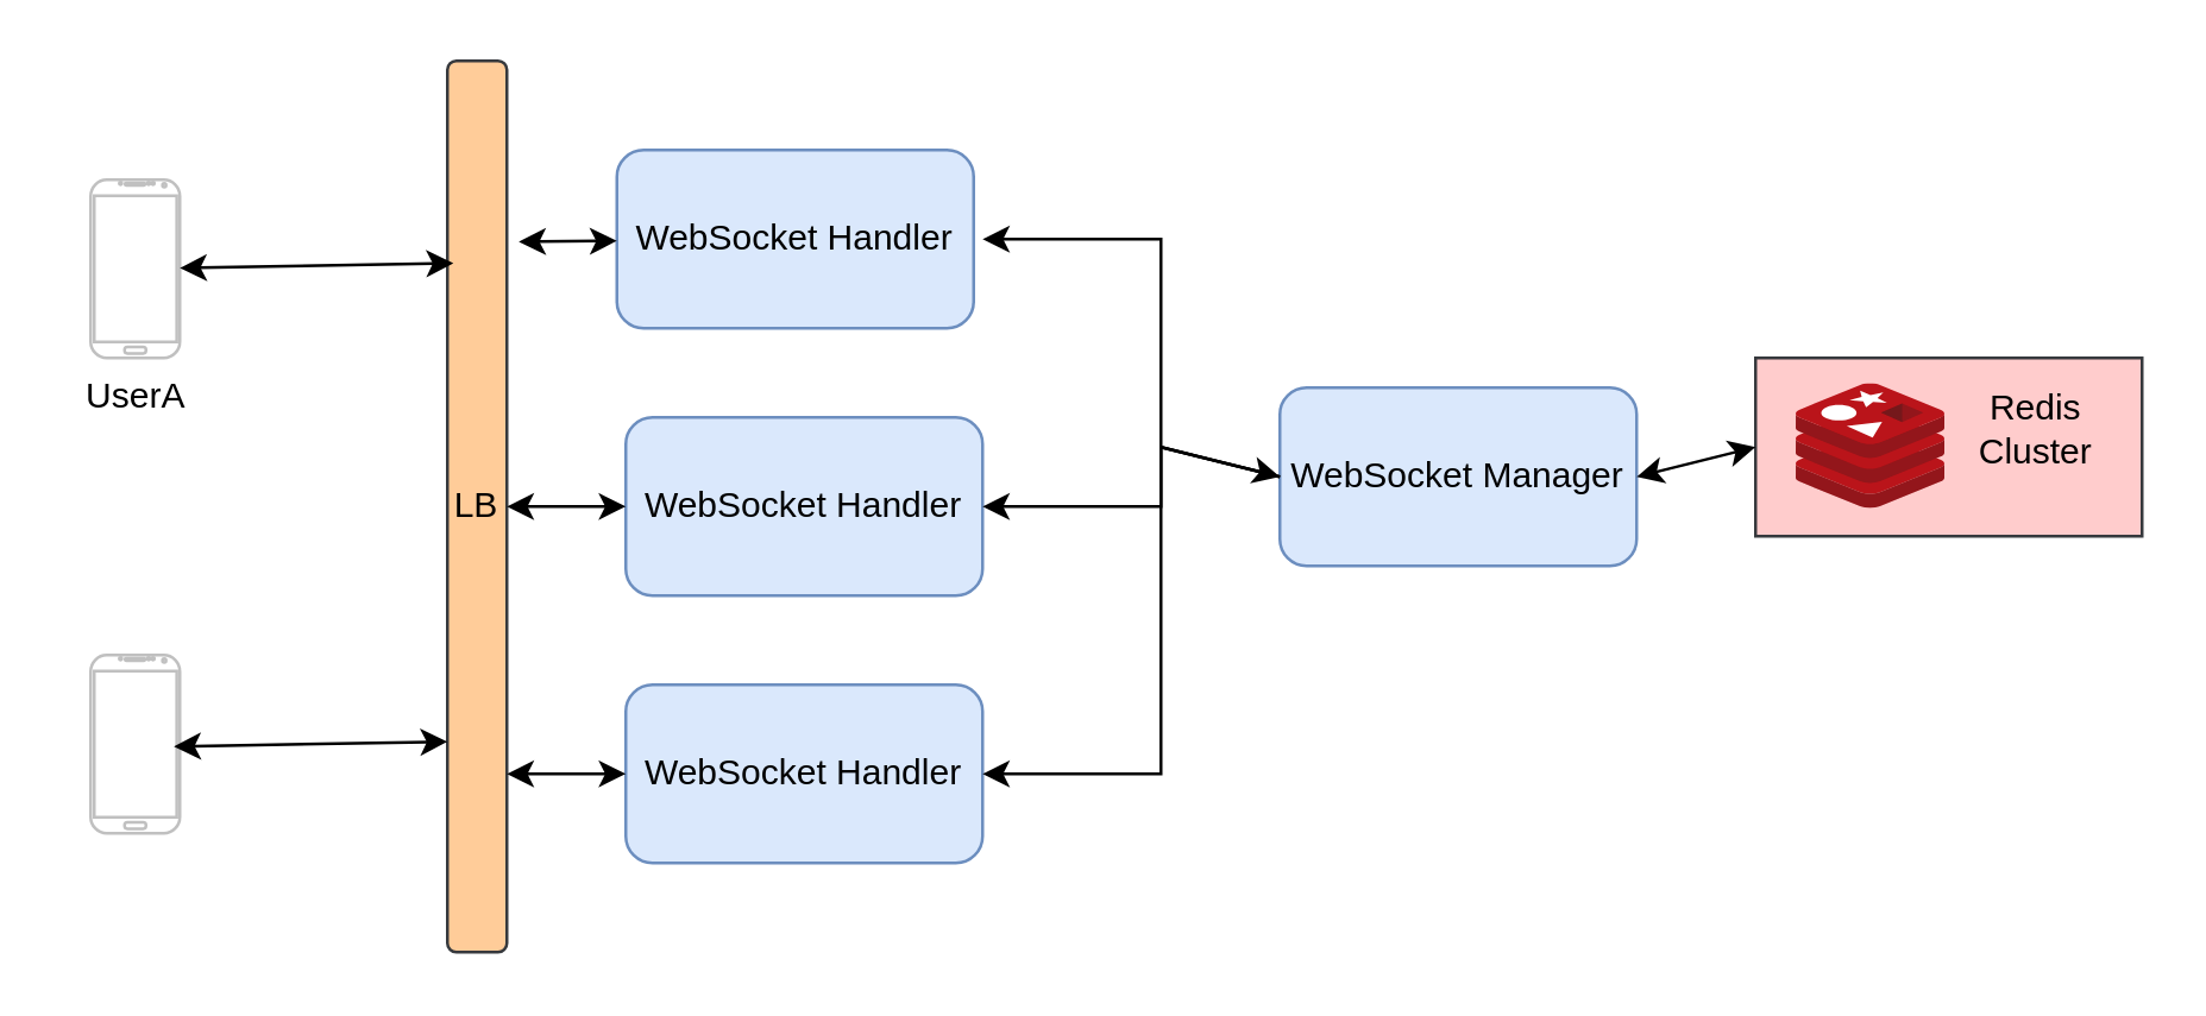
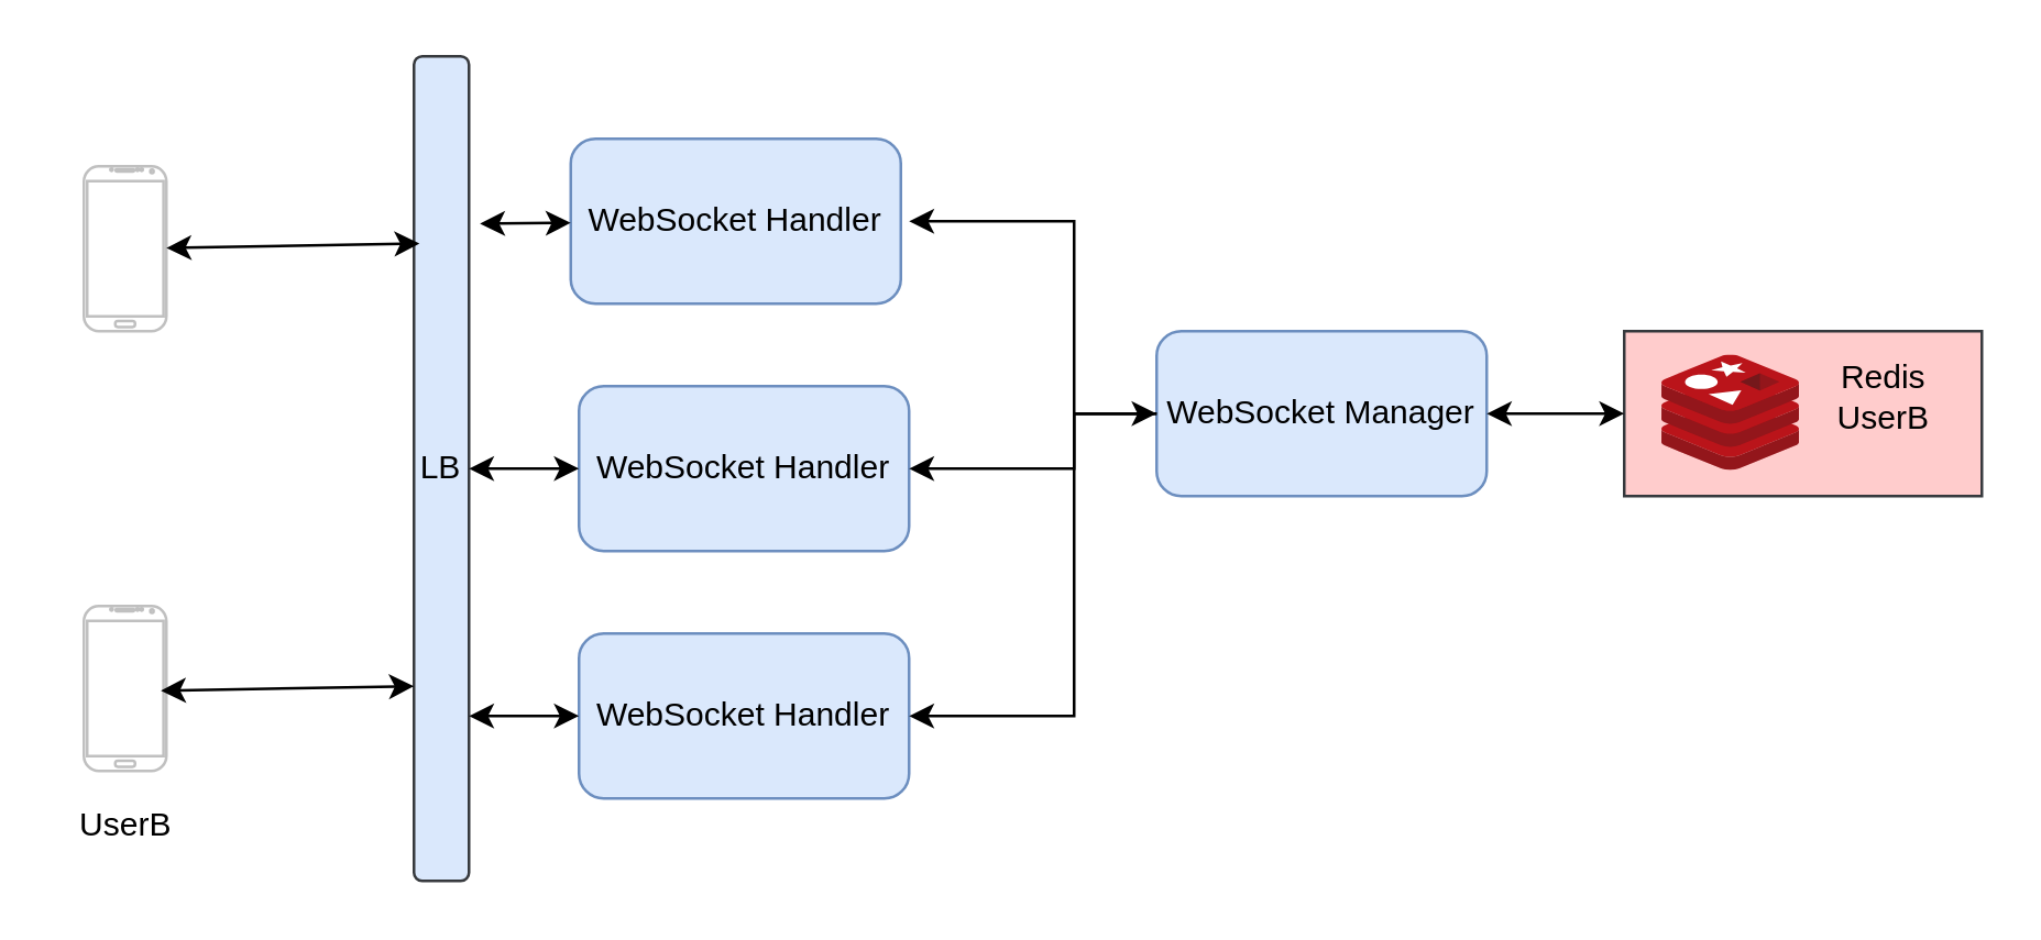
  <mxCell id="0" />
  <mxCell id="1" parent="0" />
  <mxCell id="2" value="WebSocket Handler" style="rounded=1;whiteSpace=wrap;html=1;fillColor=#dae8fc;strokeColor=#6c8ebf;" vertex="1" parent="1"><mxGeometry x="207" y="50" width="120" height="60" as="geometry" /></mxCell>
  <mxCell id="3" value="WebSocket Handler" style="rounded=1;whiteSpace=wrap;html=1;fillColor=#dae8fc;strokeColor=#6c8ebf;" vertex="1" parent="1"><mxGeometry x="210" y="140" width="120" height="60" as="geometry" /></mxCell>
- <mxCell id="4" value="LB" style="rounded=1;whiteSpace=wrap;html=1;fillColor=#ffcc99;strokeColor=#36393d;" vertex="1" parent="1"><mxGeometry x="150" y="20" width="20" height="300" as="geometry" /></mxCell>
+ <mxCell id="4" value="LB" style="rounded=1;whiteSpace=wrap;html=1;fillColor=#dae8fc;strokeColor=#36393d;" vertex="1" parent="1"><mxGeometry x="150" y="20" width="20" height="300" as="geometry" /></mxCell>
  <mxCell id="5" value="WebSocket Handler" style="rounded=1;whiteSpace=wrap;html=1;fillColor=#dae8fc;strokeColor=#6c8ebf;" vertex="1" parent="1"><mxGeometry x="210" y="230" width="120" height="60" as="geometry" /></mxCell>
  <mxCell id="6" value="" style="verticalLabelPosition=bottom;verticalAlign=top;html=1;shadow=0;dashed=0;strokeWidth=1;shape=mxgraph.android.phone2;strokeColor=#c0c0c0;" vertex="1" parent="1"><mxGeometry x="30" y="220" width="30" height="60" as="geometry" /></mxCell>
  <mxCell id="7" value="" style="verticalLabelPosition=bottom;verticalAlign=top;html=1;shadow=0;dashed=0;strokeWidth=1;shape=mxgraph.android.phone2;strokeColor=#c0c0c0;" vertex="1" parent="1"><mxGeometry x="30" y="60" width="30" height="60" as="geometry" /></mxCell>
- <mxCell id="8" value="UserA" style="text;html=1;align=center;verticalAlign=middle;resizable=0;points=[];autosize=1;strokeColor=none;fillColor=none;" vertex="1" parent="1"><mxGeometry x="20" y="123" width="50" height="20" as="geometry" /></mxCell>
- <mxCell id="10" value="WebSocket Manager" style="rounded=1;whiteSpace=wrap;html=1;fillColor=#dae8fc;strokeColor=#6c8ebf;" vertex="1" parent="1"><mxGeometry x="430" y="130" width="120" height="60" as="geometry" /></mxCell>
+ <mxCell id="9" value="UserB" style="text;html=1;align=center;verticalAlign=middle;resizable=0;points=[];autosize=1;strokeColor=none;fillColor=none;" vertex="1" parent="1"><mxGeometry x="20" y="290" width="50" height="20" as="geometry" /></mxCell>
+ <mxCell id="10" value="WebSocket Manager" style="rounded=1;whiteSpace=wrap;html=1;fillColor=#dae8fc;strokeColor=#6c8ebf;" vertex="1" parent="1"><mxGeometry x="420" y="120" width="120" height="60" as="geometry" /></mxCell>
  <mxCell id="11" value="" style="endArrow=classic;startArrow=classic;html=1;rounded=0;entryX=0.1;entryY=0.227;entryDx=0;entryDy=0;entryPerimeter=0;" edge="1" parent="1" source="7" target="4"><mxGeometry width="50" height="50" relative="1" as="geometry"><mxPoint x="300" y="230" as="sourcePoint" /><mxPoint x="350" y="180" as="targetPoint" /></mxGeometry></mxCell>
  <mxCell id="12" value="" style="endArrow=classic;startArrow=classic;html=1;rounded=0;entryX=0.1;entryY=0.227;entryDx=0;entryDy=0;entryPerimeter=0;" edge="1" parent="1"><mxGeometry width="50" height="50" relative="1" as="geometry"><mxPoint x="58" y="250.814" as="sourcePoint" /><mxPoint x="150" y="249.18" as="targetPoint" /></mxGeometry></mxCell>
  <mxCell id="13" value="" style="endArrow=classic;startArrow=classic;html=1;rounded=0;exitX=1.2;exitY=0.203;exitDx=0;exitDy=0;exitPerimeter=0;" edge="1" parent="1" source="4" target="2"><mxGeometry width="50" height="50" relative="1" as="geometry"><mxPoint x="300" y="230" as="sourcePoint" /><mxPoint x="350" y="180" as="targetPoint" /></mxGeometry></mxCell>
  <mxCell id="14" value="" style="endArrow=classic;startArrow=classic;html=1;rounded=0;exitX=1;exitY=0.5;exitDx=0;exitDy=0;entryX=0;entryY=0.5;entryDx=0;entryDy=0;" edge="1" parent="1" source="4" target="3"><mxGeometry width="50" height="50" relative="1" as="geometry"><mxPoint x="184" y="90.9" as="sourcePoint" /><mxPoint x="217" y="90.581" as="targetPoint" /></mxGeometry></mxCell>
  <mxCell id="15" value="" style="endArrow=classic;startArrow=classic;html=1;rounded=0;exitX=1;exitY=0.8;exitDx=0;exitDy=0;entryX=0;entryY=0.5;entryDx=0;entryDy=0;exitPerimeter=0;" edge="1" parent="1" source="4" target="5"><mxGeometry width="50" height="50" relative="1" as="geometry"><mxPoint x="180" y="180" as="sourcePoint" /><mxPoint x="220" y="180" as="targetPoint" /></mxGeometry></mxCell>
  <mxCell id="16" value="" style="endArrow=classic;startArrow=classic;html=1;rounded=0;exitX=0;exitY=0.5;exitDx=0;exitDy=0;" edge="1" parent="1" source="10"><mxGeometry width="50" height="50" relative="1" as="geometry"><mxPoint x="300" y="230" as="sourcePoint" /><mxPoint x="330" y="80" as="targetPoint" /><Array as="points"><mxPoint x="390" y="150" /><mxPoint x="390" y="80" /></Array></mxGeometry></mxCell>
  <mxCell id="17" value="" style="endArrow=classic;html=1;rounded=0;entryX=1;entryY=0.5;entryDx=0;entryDy=0;exitX=0;exitY=0.5;exitDx=0;exitDy=0;" edge="1" parent="1" source="10" target="3"><mxGeometry width="50" height="50" relative="1" as="geometry"><mxPoint x="450" y="220" as="sourcePoint" /><mxPoint x="350" y="180" as="targetPoint" /><Array as="points"><mxPoint x="390" y="150" /><mxPoint x="390" y="170" /></Array></mxGeometry></mxCell>
  <mxCell id="18" value="" style="endArrow=classic;html=1;rounded=0;exitX=0;exitY=0.5;exitDx=0;exitDy=0;entryX=1;entryY=0.5;entryDx=0;entryDy=0;" edge="1" parent="1" source="10" target="5"><mxGeometry width="50" height="50" relative="1" as="geometry"><mxPoint x="300" y="230" as="sourcePoint" /><mxPoint x="350" y="180" as="targetPoint" /><Array as="points"><mxPoint x="390" y="150" /><mxPoint x="390" y="260" /></Array></mxGeometry></mxCell>
  <mxCell id="19" value="" style="group;fillColor=#ffcccc;strokeColor=#36393d;" vertex="1" connectable="0" parent="1"><mxGeometry x="590" y="120" width="130" height="60" as="geometry" /></mxCell>
  <mxCell id="20" value="" style="sketch=0;aspect=fixed;html=1;points=[];align=center;image;fontSize=12;image=img/lib/mscae/Cache_Redis_Product.svg;" vertex="1" parent="19"><mxGeometry x="14" y="9" width="50" height="42" as="geometry" /></mxCell>
- <mxCell id="21" value="Redis&lt;br&gt;Cluster" style="text;html=1;align=center;verticalAlign=middle;resizable=0;points=[];autosize=1;strokeColor=none;fillColor=none;" vertex="1" parent="19"><mxGeometry x="69" y="9" width="50" height="30" as="geometry" /></mxCell>
+ <mxCell id="21" value="Redis&lt;br&gt;UserB" style="text;html=1;align=center;verticalAlign=middle;resizable=0;points=[];autosize=1;strokeColor=none;fillColor=none;" vertex="1" parent="19"><mxGeometry x="69" y="9" width="50" height="30" as="geometry" /></mxCell>
  <mxCell id="22" value="" style="endArrow=classic;startArrow=classic;html=1;rounded=0;exitX=1;exitY=0.5;exitDx=0;exitDy=0;entryX=0;entryY=0.5;entryDx=0;entryDy=0;" edge="1" parent="1" source="10"><mxGeometry width="50" height="50" relative="1" as="geometry"><mxPoint x="300" y="210" as="sourcePoint" /><mxPoint x="590" y="150" as="targetPoint" /></mxGeometry></mxCell>
